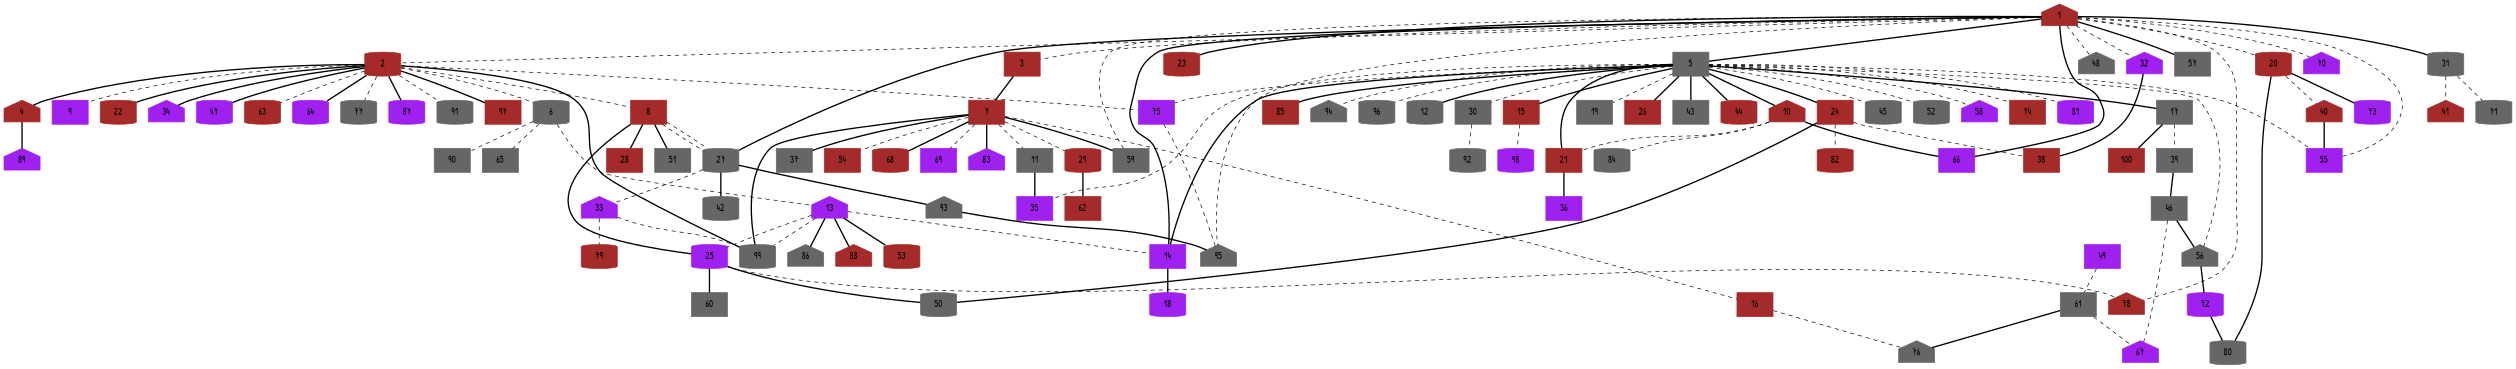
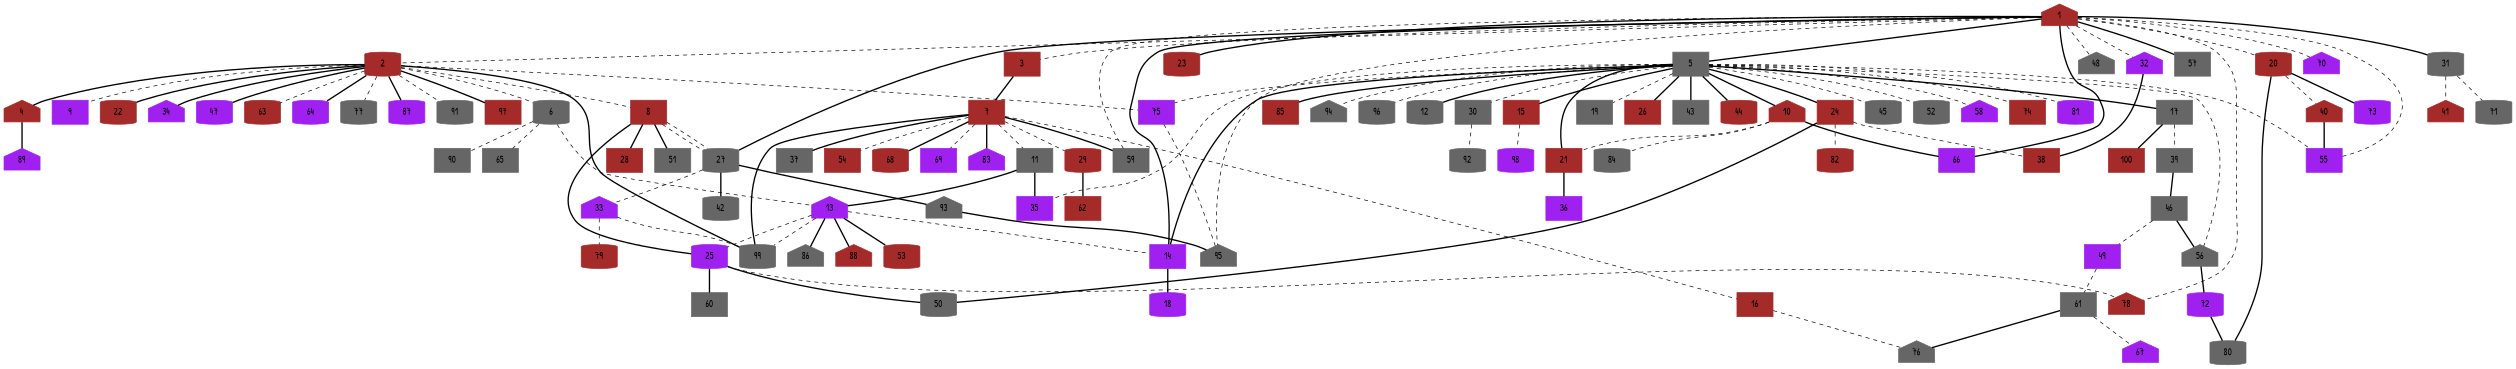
  graph {
    fontname="Patrick Hand"
    node [color=gray40 fontname="Patrick Hand" shape=box style=filled]
    edge [fontname="Patrick Hand" style=dashed]
    1 [color=brown shape=house]
    2 [color=brown shape=cylinder]
    3 [color=brown]
    5
    14 [color=purple]
    20 [color=brown shape=cylinder]
    23 [color=brown shape=cylinder]
    27 [shape=cylinder]
    31 [shape=cylinder]
    32 [color=purple shape=house]
    48 [shape=house]
    55 [color=purple]
    57
    59
    66 [color=purple]
    70 [color=purple shape=house]
    78 [color=brown shape=house]
    95 [shape=house]
    4 [color=brown shape=house]
    6 [shape=cylinder]
    8 [color=brown]
    9 [color=purple]
    22 [color=brown shape=cylinder]
    34 [color=purple shape=house]
    47 [color=purple shape=cylinder]
    63 [color=brown shape=cylinder]
    64 [color=purple shape=cylinder]
    75 [color=purple]
    77 [shape=cylinder]
    87 [color=purple shape=cylinder]
    91 [shape=cylinder]
    97 [color=brown]
    99 [shape=cylinder]
    7 [color=brown]
    10 [color=brown shape=house]
    12 [shape=cylinder]
    15 [color=brown]
    17
    19
    21 [color=brown]
    24 [color=brown]
    26 [color=brown]
    30
    35 [color=purple]
    43
    44 [color=brown shape=cylinder]
    45 [shape=cylinder]
    52 [shape=cylinder]
    56 [shape=house]
    58 [color=purple shape=house]
    74 [color=brown]
    81 [color=purple shape=cylinder]
    85 [color=brown]
    94 [shape=house]
    96 [shape=cylinder]
    18 [color=purple shape=cylinder]
    40 [color=brown shape=house]
    73 [color=purple shape=cylinder]
    80 [shape=cylinder]
    33 [color=purple shape=house]
    42 [shape=cylinder]
    93 [shape=house]
    41 [color=brown shape=house]
    71 [shape=cylinder]
    38 [color=brown]
    89 [color=purple shape=house]
    13 [color=purple shape=house]
    65
    90
    25 [color=purple shape=cylinder]
    28 [color=brown]
    51
    11
    16 [color=brown]
    29 [color=brown shape=cylinder]
    37
    54 [color=brown]
    68 [color=brown shape=cylinder]
    69 [color=purple]
    83 [color=purple shape=house]
    84 [shape=cylinder]
    98 [color=purple shape=cylinder]
    39
    100 [color=brown]
    36 [color=purple]
    50 [shape=cylinder]
    82 [color=brown shape=cylinder]
    92 [shape=cylinder]
    72 [color=purple shape=cylinder]
    53 [color=brown shape=cylinder]
    86 [shape=house]
    88 [color=brown shape=house]
    76 [shape=house]
    62 [color=brown]
    60
    46
    79 [color=brown shape=cylinder]
    49 [color=purple]
    61
    67 [color=purple shape=house]
    1 -- 2
    1 -- 3
    1 -- 5 [style=bold]
    1 -- 14 [style=bold]
    1 -- 20
    1 -- 23 [style=bold]
    1 -- 27 [style=bold]
    1 -- 31 [style=bold]
    1 -- 32
    1 -- 48
    1 -- 55
    1 -- 57 [style=bold]
    1 -- 59
    1 -- 66 [style=bold]
    1 -- 70
    1 -- 78
    1 -- 95
    2 -- 4 [style=bold]
    2 -- 6
    2 -- 8
    2 -- 9
    2 -- 22 [style=bold]
    2 -- 34 [style=bold]
    2 -- 47 [style=bold]
    2 -- 63
    2 -- 64 [style=bold]
    2 -- 75
    2 -- 77
    2 -- 87 [style=bold]
    2 -- 91
    2 -- 97 [style=bold]
    2 -- 99 [style=bold]
    3 -- 7 [style=bold]
    5 -- 14 [style=bold]
    5 -- 55
    5 -- 75
    5 -- 10 [style=bold]
    5 -- 12 [style=bold]
    5 -- 15 [style=bold]
    5 -- 17 [style=bold]
    5 -- 19
    5 -- 21 [style=bold]
    5 -- 24 [style=bold]
    5 -- 26 [style=bold]
    5 -- 30
    5 -- 35
    5 -- 43 [style=bold]
    5 -- 44 [style=bold]
    5 -- 45
    5 -- 52
    5 -- 56
    5 -- 58
    5 -- 74
    5 -- 81
    5 -- 85 [style=bold]
    5 -- 94
    5 -- 96
    14 -- 18 [style=bold]
    20 -- 40
    20 -- 73 [style=bold]
    20 -- 80 [style=bold]
    27 -- 33
    27 -- 42 [style=bold]
    27 -- 93 [style=bold]
    31 -- 41
    31 -- 71
    32 -- 38 [style=bold]
    4 -- 89 [style=bold]
    6 -- 13
    6 -- 65
    6 -- 90
    8 -- 27
    8 -- 27
    8 -- 25 [style=bold]
    8 -- 28 [style=bold]
    8 -- 51 [style=bold]
    75 -- 95
    7 -- 59 [style=bold]
    7 -- 99 [style=bold]
    7 -- 11
    7 -- 16
    7 -- 29
    7 -- 37 [style=bold]
    7 -- 54
    7 -- 68 [style=bold]
    7 -- 69
    7 -- 83 [style=bold]
    10 -- 66 [style=bold]
    10 -- 21
    10 -- 84
    15 -- 98
    17 -- 39
    17 -- 100 [style=bold]
    21 -- 36 [style=bold]
    24 -- 38
    24 -- 50 [style=bold]
    24 -- 82
    30 -- 92
    56 -- 72 [style=bold]
    40 -- 55 [style=bold]
    33 -- 99
    33 -- 79
    93 -- 95 [style=bold]
    13 -- 14
    13 -- 99
    13 -- 25
    13 -- 53 [style=bold]
    13 -- 86 [style=bold]
    13 -- 88 [style=bold]
    25 -- 78
    25 -- 50 [style=bold]
    25 -- 60 [style=bold]
    11 -- 35 [style=bold]
+   11 -- 13 [style=bold]
    16 -- 76
    29 -- 62 [style=bold]
    39 -- 46 [style=bold]
    72 -- 80 [style=bold]
    46 -- 56 [style=bold]
-   46 -- 67
+   46 -- 49
    49 -- 61
    61 -- 76 [style=bold]
    61 -- 67
  }
